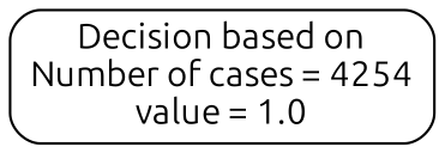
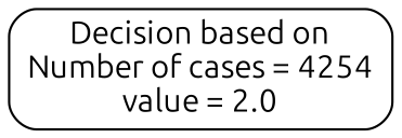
  digraph {
    fontname=Ubuntu
-   n1 [color=black fillcolor="#ffffff" fontname=Ubuntu label=<Decision based on<br/>Number of cases = 4254<br/>value = 1.0> shape=box style="filled, rounded"]
+   n1 [color=black fillcolor="#ffffff" fontname=Ubuntu label=<Decision based on<br/>Number of cases = 4254<br/>value = 2.0> shape=box style="filled, rounded"]
  }
